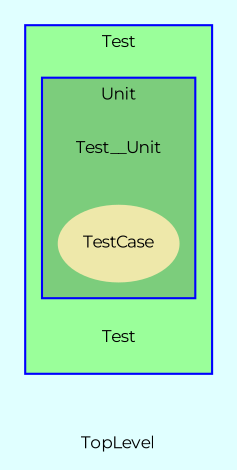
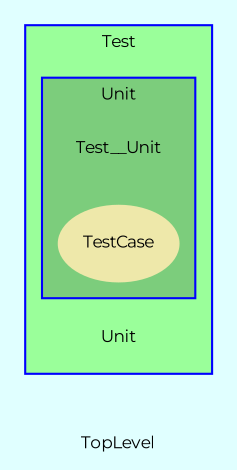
  digraph {
    bgcolor=lightcyan1
    compound=true
    fontname=Montserrat
    fontsize=8
    label=TopLevel
    rankdir=LR
    node [color=black fontname=Montserrat fontsize=8 shape=plaintext]
    Test__Unit [height=0.01 width=0.01]
    n2 [color=palegoldenrod fontcolor=black label=TestCase shape=ellipse style=filled]
-   Test [height=0.01 width=0.01]
+   Test [height=0.01 width=0.01 label=Unit]
    subgraph cluster_1 {
      color=blue
      fillcolor=palegreen1
      label=Test
      style=filled
      Test
      subgraph cluster_2 {
        color=blue
        fillcolor=palegreen3
        label=Unit
        style=filled
        Test__Unit
        n2
      }
    }
  }
